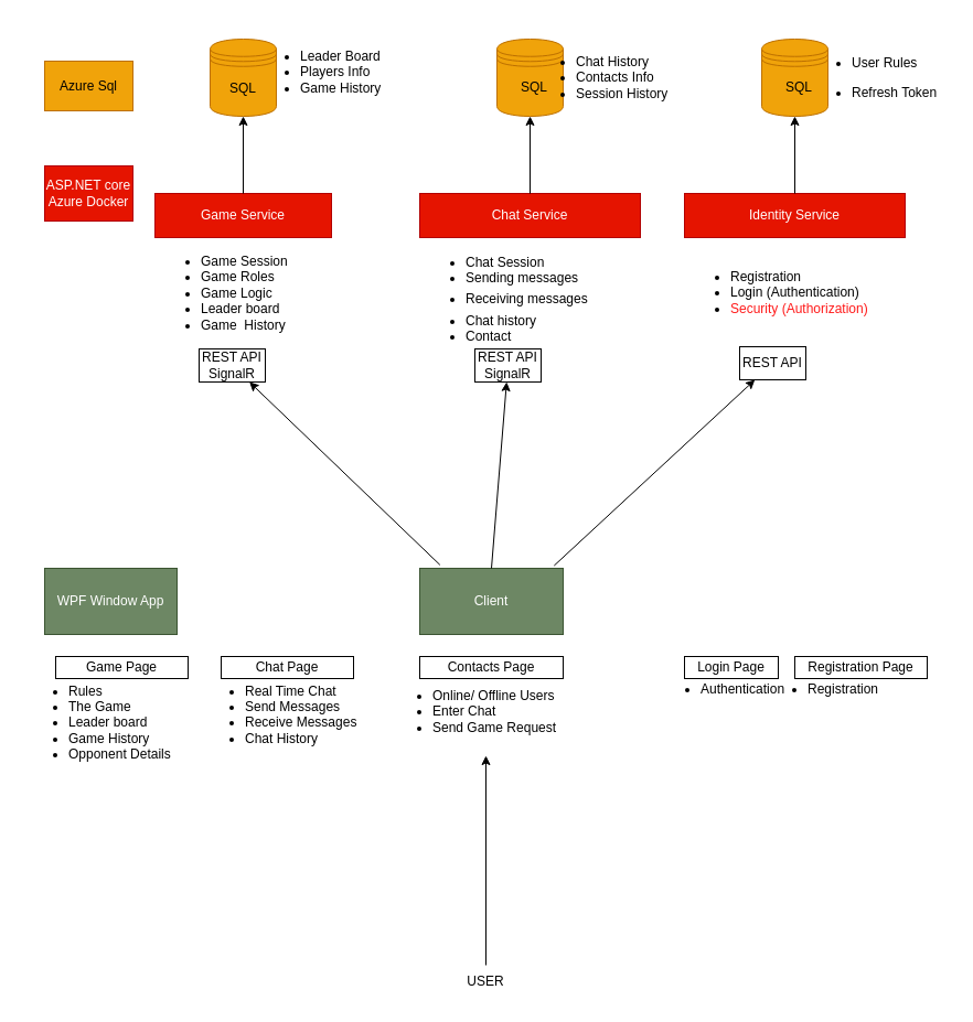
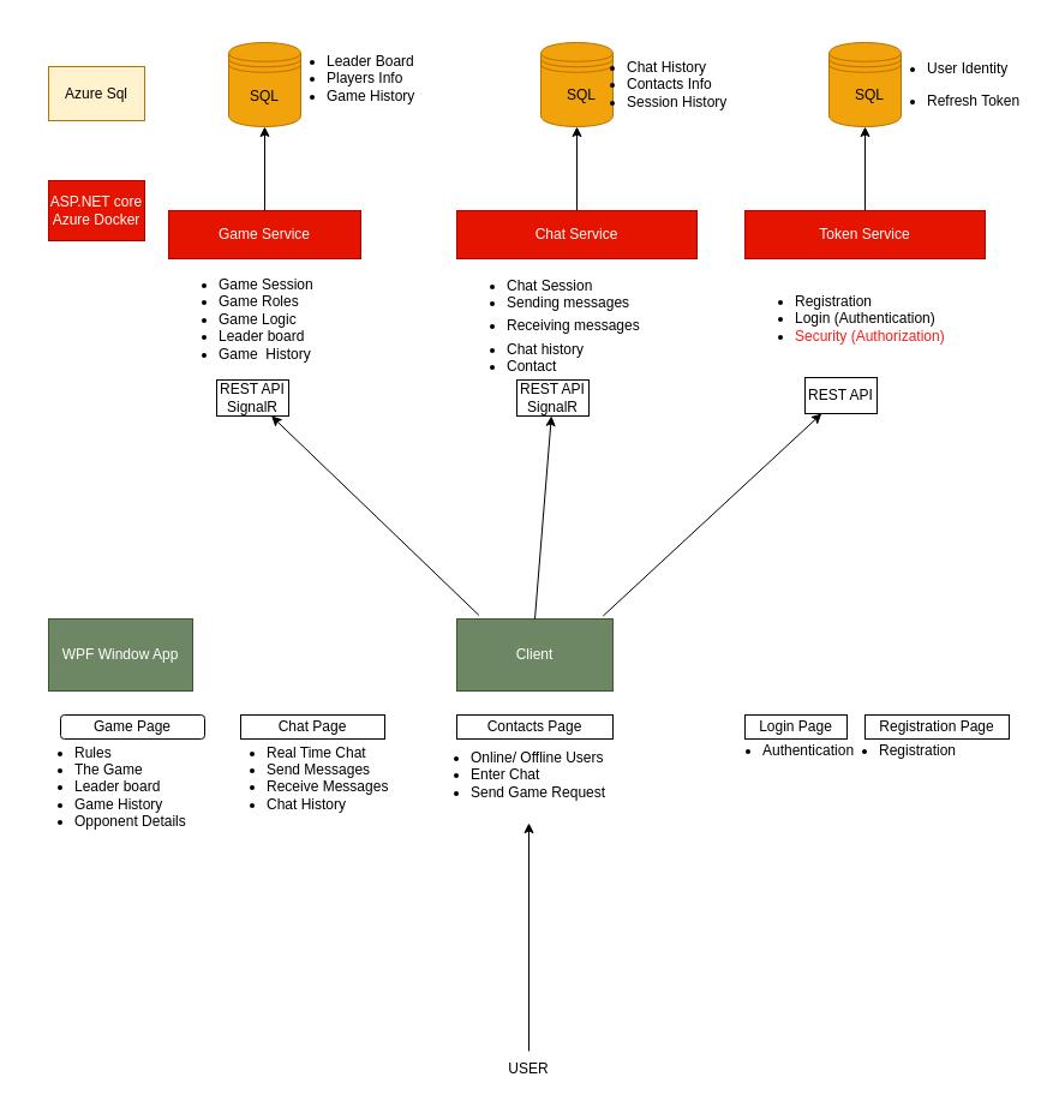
  <mxCell id="0" />
  <mxCell id="1" parent="0" />
  <mxCell id="2" value="" style="rounded=0;whiteSpace=wrap;html=1;fillColor=#e51400;fontColor=#ffffff;strokeColor=#B20000;" parent="1" vertex="1"><mxGeometry x="620" y="175" width="200" height="40" as="geometry" /></mxCell>
- <mxCell id="3" value="Identity Service" style="text;html=1;align=center;verticalAlign=middle;whiteSpace=wrap;rounded=0;fontColor=#FFFFFF;" parent="1" vertex="1"><mxGeometry x="630" y="180" width="180" height="30" as="geometry" /></mxCell>
+ <mxCell id="3" value="Token Service" style="text;html=1;align=center;verticalAlign=middle;whiteSpace=wrap;rounded=0;fontColor=#FFFFFF;" parent="1" vertex="1"><mxGeometry x="630" y="180" width="180" height="30" as="geometry" /></mxCell>
  <mxCell id="4" value="&lt;div&gt;&lt;br&gt;&lt;/div&gt;&lt;div&gt;&lt;ul&gt;&lt;li&gt;Registration&lt;/li&gt;&lt;li&gt;Login (Authentication)&lt;br&gt;&lt;/li&gt;&lt;li&gt;&lt;font color=&quot;#FF1919&quot;&gt;Security (Authorization)&lt;/font&gt;&lt;br&gt;&lt;/li&gt;&lt;/ul&gt;&lt;/div&gt;" style="text;strokeColor=none;fillColor=none;html=1;whiteSpace=wrap;verticalAlign=middle;overflow=hidden;" parent="1" vertex="1"><mxGeometry x="620" y="215" width="200" height="80" as="geometry" /></mxCell>
  <mxCell id="5" value="" style="rounded=0;whiteSpace=wrap;html=1;fontColor=#FF1919;fillColor=none;" parent="1" vertex="1"><mxGeometry x="380" y="175" width="200" height="40" as="geometry" /></mxCell>
  <mxCell id="6" value="Chat Service" style="text;html=1;strokeColor=#B20000;fillColor=#e51400;align=center;verticalAlign=middle;whiteSpace=wrap;rounded=0;fontColor=#ffffff;" parent="1" vertex="1"><mxGeometry x="380" y="175" width="200" height="40" as="geometry" /></mxCell>
  <mxCell id="7" value="&lt;ul&gt;&lt;li&gt;Chat Session&lt;br&gt;&lt;/li&gt;&lt;li&gt;Sending messages&lt;/li&gt;&lt;li&gt;Receiving messages&lt;span style=&quot;color: rgb(220 , 221 , 222) ; font-family: &amp;#34;whitney&amp;#34; , &amp;#34;helvetica neue&amp;#34; , &amp;#34;helvetica&amp;#34; , &amp;#34;arial&amp;#34; , sans-serif ; font-size: 16px ; font-style: normal ; font-weight: 400 ; letter-spacing: normal ; text-align: left ; text-indent: 0px ; text-transform: none ; word-spacing: 0px ; background-color: rgba(4 , 4 , 5 , 0.07) ; display: inline ; float: none&quot;&gt;&lt;/span&gt;&lt;/li&gt;&lt;li&gt;&lt;span style=&quot;color: rgb(220 , 221 , 222) ; font-family: &amp;#34;whitney&amp;#34; , &amp;#34;helvetica neue&amp;#34; , &amp;#34;helvetica&amp;#34; , &amp;#34;arial&amp;#34; , sans-serif ; font-size: 16px ; font-style: normal ; font-weight: 400 ; letter-spacing: normal ; text-align: left ; text-indent: 0px ; text-transform: none ; word-spacing: 0px ; background-color: rgba(4 , 4 , 5 , 0.07) ; display: inline ; float: none&quot;&gt;&lt;/span&gt;Chat history &lt;br&gt;&lt;/li&gt;&lt;li&gt;Contact&lt;br&gt;&lt;/li&gt;&lt;/ul&gt;" style="text;strokeColor=none;fillColor=none;html=1;whiteSpace=wrap;verticalAlign=middle;overflow=hidden;fontColor=#000000;" parent="1" vertex="1"><mxGeometry x="380" y="216" width="200" height="100" as="geometry" /></mxCell>
  <mxCell id="8" value="" style="rounded=0;whiteSpace=wrap;html=1;fontColor=#000000;fillColor=none;" parent="1" vertex="1"><mxGeometry x="140" y="175" width="160" height="40" as="geometry" /></mxCell>
  <mxCell id="9" value="Game Service" style="text;html=1;strokeColor=#B20000;fillColor=#e51400;align=center;verticalAlign=middle;whiteSpace=wrap;rounded=0;fontColor=#ffffff;" parent="1" vertex="1"><mxGeometry x="140" y="175" width="160" height="40" as="geometry" /></mxCell>
  <mxCell id="10" value="&lt;ul&gt;&lt;li&gt;Game Session&lt;br&gt;&lt;/li&gt;&lt;li&gt;Game Roles&lt;/li&gt;&lt;li&gt;Game Logic&lt;br&gt;&lt;/li&gt;&lt;li&gt;Leader board&lt;/li&gt;&lt;li&gt;Game&amp;nbsp; History&lt;br&gt;&lt;/li&gt;&lt;/ul&gt;" style="text;strokeColor=none;fillColor=none;html=1;whiteSpace=wrap;verticalAlign=middle;overflow=hidden;fontColor=#000000;" parent="1" vertex="1"><mxGeometry x="140" y="215" width="160" height="99" as="geometry" /></mxCell>
  <mxCell id="11" value="" style="shape=datastore;whiteSpace=wrap;html=1;fontColor=#000000;fillColor=#f0a30a;strokeColor=#BD7000;" parent="1" vertex="1"><mxGeometry x="690" y="35" width="60" height="70" as="geometry" /></mxCell>
  <mxCell id="12" value="" style="shape=datastore;whiteSpace=wrap;html=1;fontColor=#000000;fillColor=#f0a30a;strokeColor=#BD7000;" parent="1" vertex="1"><mxGeometry x="450" y="35" width="60" height="70" as="geometry" /></mxCell>
  <mxCell id="13" value="" style="shape=datastore;whiteSpace=wrap;html=1;fontColor=#000000;fillColor=#f0a30a;strokeColor=#BD7000;" parent="1" vertex="1"><mxGeometry x="190" y="35" width="60" height="70" as="geometry" /></mxCell>
  <mxCell id="14" value="SQL" style="text;html=1;strokeColor=none;fillColor=none;align=center;verticalAlign=middle;whiteSpace=wrap;rounded=0;fontColor=#000000;" parent="1" vertex="1"><mxGeometry x="190" y="65" width="60" height="30" as="geometry" /></mxCell>
  <mxCell id="15" value="SQL" style="text;whiteSpace=wrap;html=1;fontColor=#000000;" parent="1" vertex="1"><mxGeometry x="470" y="65" width="50" height="30" as="geometry" /></mxCell>
  <mxCell id="16" value="SQL" style="text;whiteSpace=wrap;html=1;fontColor=#000000;" parent="1" vertex="1"><mxGeometry x="710" y="65" width="50" height="30" as="geometry" /></mxCell>
- <mxCell id="17" value="&lt;ul&gt;&lt;li&gt;User Rules&lt;br&gt;&lt;/li&gt;&lt;/ul&gt;&lt;ul&gt;&lt;li&gt;Refresh Token&lt;br&gt;&lt;/li&gt;&lt;/ul&gt;" style="text;strokeColor=none;fillColor=none;html=1;whiteSpace=wrap;verticalAlign=middle;overflow=hidden;fontColor=#000000;" parent="1" vertex="1"><mxGeometry x="730" y="20" width="130" height="100" as="geometry" /></mxCell>
+ <mxCell id="17" value="&lt;ul&gt;&lt;li&gt;User Identity&lt;br&gt;&lt;/li&gt;&lt;/ul&gt;&lt;ul&gt;&lt;li&gt;Refresh Token&lt;br&gt;&lt;/li&gt;&lt;/ul&gt;" style="text;strokeColor=none;fillColor=none;html=1;whiteSpace=wrap;verticalAlign=middle;overflow=hidden;fontColor=#000000;" parent="1" vertex="1"><mxGeometry x="730" y="20" width="130" height="100" as="geometry" /></mxCell>
  <mxCell id="18" value="&lt;ul&gt;&lt;li&gt;Chat History&lt;br&gt;&lt;/li&gt;&lt;li&gt;Contacts Info&lt;/li&gt;&lt;li&gt;Session History&lt;br&gt;&lt;/li&gt;&lt;/ul&gt;" style="text;strokeColor=none;fillColor=none;html=1;whiteSpace=wrap;verticalAlign=middle;overflow=hidden;fontColor=#000000;" parent="1" vertex="1"><mxGeometry x="480" y="30" width="140" height="80" as="geometry" /></mxCell>
  <mxCell id="19" value="&lt;ul&gt;&lt;li&gt;Leader Board&lt;/li&gt;&lt;li&gt;Players Info &lt;br&gt;&lt;/li&gt;&lt;li&gt;Game History&lt;br&gt;&lt;/li&gt;&lt;/ul&gt;" style="text;strokeColor=none;fillColor=none;html=1;whiteSpace=wrap;verticalAlign=middle;overflow=hidden;fontColor=#000000;" parent="1" vertex="1"><mxGeometry x="230" y="25" width="130" height="80" as="geometry" /></mxCell>
  <mxCell id="20" value="" style="endArrow=classic;html=1;rounded=0;fontColor=#000000;entryX=0.5;entryY=1;entryDx=0;entryDy=0;exitX=0.5;exitY=0;exitDx=0;exitDy=0;" parent="1" source="9" target="13" edge="1"><mxGeometry width="50" height="50" relative="1" as="geometry"><mxPoint x="200" y="175" as="sourcePoint" /><mxPoint x="250" y="125" as="targetPoint" /></mxGeometry></mxCell>
  <mxCell id="21" value="" style="endArrow=classic;html=1;rounded=0;fontColor=#000000;entryX=0.5;entryY=1;entryDx=0;entryDy=0;exitX=0.5;exitY=0;exitDx=0;exitDy=0;" parent="1" source="6" target="12" edge="1"><mxGeometry width="50" height="50" relative="1" as="geometry"><mxPoint x="445" y="170" as="sourcePoint" /><mxPoint x="495" y="120" as="targetPoint" /></mxGeometry></mxCell>
  <mxCell id="22" value="" style="endArrow=classic;html=1;rounded=0;fontColor=#000000;entryX=0.5;entryY=1;entryDx=0;entryDy=0;exitX=0.5;exitY=0;exitDx=0;exitDy=0;" parent="1" source="2" target="11" edge="1"><mxGeometry width="50" height="50" relative="1" as="geometry"><mxPoint x="700" y="165" as="sourcePoint" /><mxPoint x="750" y="115" as="targetPoint" /></mxGeometry></mxCell>
  <mxCell id="23" value="" style="rounded=0;whiteSpace=wrap;html=1;fontColor=#000000;fillColor=none;" parent="1" vertex="1"><mxGeometry x="385" y="515" width="120" height="60" as="geometry" /></mxCell>
  <mxCell id="24" value="Client" style="text;html=1;strokeColor=#3A5431;fillColor=#6d8764;align=center;verticalAlign=middle;whiteSpace=wrap;rounded=0;fontColor=#ffffff;" parent="1" vertex="1"><mxGeometry x="380" y="515" width="130" height="60" as="geometry" /></mxCell>
  <mxCell id="25" value="" style="endArrow=classic;html=1;rounded=0;fontColor=#000000;exitX=0.937;exitY=-0.041;exitDx=0;exitDy=0;exitPerimeter=0;" parent="1" source="24" target="26" edge="1"><mxGeometry width="50" height="50" relative="1" as="geometry"><mxPoint x="680" y="365" as="sourcePoint" /><mxPoint x="700" y="315" as="targetPoint" /><Array as="points" /></mxGeometry></mxCell>
  <mxCell id="26" value="REST API" style="text;html=1;strokeColor=default;fillColor=none;align=center;verticalAlign=middle;whiteSpace=wrap;rounded=0;fontColor=#000000;" parent="1" vertex="1"><mxGeometry x="670" y="314" width="60" height="30" as="geometry" /></mxCell>
  <mxCell id="27" value="" style="endArrow=classic;html=1;rounded=0;fontColor=#000000;exitX=0.5;exitY=0;exitDx=0;exitDy=0;" parent="1" source="24" target="28" edge="1"><mxGeometry width="50" height="50" relative="1" as="geometry"><mxPoint x="440" y="465" as="sourcePoint" /><mxPoint x="460" y="345" as="targetPoint" /><Array as="points" /></mxGeometry></mxCell>
  <mxCell id="28" value="&lt;div&gt;REST API&lt;/div&gt;&lt;div&gt;SignalR&lt;br&gt;&lt;/div&gt;" style="text;html=1;strokeColor=default;fillColor=none;align=center;verticalAlign=middle;whiteSpace=wrap;rounded=0;fontColor=#000000;" parent="1" vertex="1"><mxGeometry x="430" y="316" width="60" height="30" as="geometry" /></mxCell>
  <mxCell id="29" value="" style="endArrow=classic;html=1;rounded=0;fontColor=#000000;exitX=0.141;exitY=-0.052;exitDx=0;exitDy=0;exitPerimeter=0;" parent="1" source="24" target="30" edge="1"><mxGeometry width="50" height="50" relative="1" as="geometry"><mxPoint x="330" y="515" as="sourcePoint" /><mxPoint x="220" y="355" as="targetPoint" /></mxGeometry></mxCell>
  <mxCell id="30" value="&lt;div&gt;REST API&lt;/div&gt;&lt;div&gt;SignalR&lt;br&gt;&lt;/div&gt;" style="text;html=1;strokeColor=default;fillColor=none;align=center;verticalAlign=middle;whiteSpace=wrap;rounded=0;fontColor=#000000;" parent="1" vertex="1"><mxGeometry x="180" y="316" width="60" height="30" as="geometry" /></mxCell>
  <mxCell id="31" value="&lt;div&gt;Login Page&lt;br&gt;&lt;/div&gt;" style="rounded=0;whiteSpace=wrap;html=1;fontColor=#000000;strokeColor=default;fillColor=none;" parent="1" vertex="1"><mxGeometry x="620" y="595" width="85" height="20" as="geometry" /></mxCell>
  <mxCell id="32" value="Contacts Page" style="rounded=0;whiteSpace=wrap;html=1;fontColor=#000000;strokeColor=default;fillColor=none;" parent="1" vertex="1"><mxGeometry x="380" y="595" width="130" height="20" as="geometry" /></mxCell>
  <mxCell id="33" value="Chat Page" style="rounded=0;whiteSpace=wrap;html=1;fontColor=#000000;strokeColor=default;fillColor=none;" parent="1" vertex="1"><mxGeometry x="200" y="595" width="120" height="20" as="geometry" /></mxCell>
  <mxCell id="34" value="&lt;ul&gt;&lt;li&gt;Authentication&lt;br&gt;&lt;/li&gt;&lt;/ul&gt;" style="text;strokeColor=none;fillColor=none;html=1;whiteSpace=wrap;verticalAlign=middle;overflow=hidden;fontColor=#000000;" parent="1" vertex="1"><mxGeometry x="592.5" y="585" width="140" height="80" as="geometry" /></mxCell>
  <mxCell id="35" value="Registration Page" style="rounded=0;whiteSpace=wrap;html=1;fontColor=#000000;strokeColor=default;fillColor=none;" parent="1" vertex="1"><mxGeometry x="720" y="595" width="120" height="20" as="geometry" /></mxCell>
  <mxCell id="36" value="&lt;ul&gt;&lt;li&gt;Registration&lt;br&gt;&lt;/li&gt;&lt;/ul&gt;" style="text;strokeColor=none;fillColor=none;html=1;whiteSpace=wrap;verticalAlign=middle;overflow=hidden;fontColor=#000000;" parent="1" vertex="1"><mxGeometry x="690" y="585" width="130" height="80" as="geometry" /></mxCell>
  <mxCell id="37" value="&lt;ul&gt;&lt;li&gt;Online/ Offline Users&lt;/li&gt;&lt;li&gt;Enter Chat&lt;/li&gt;&lt;li&gt;Send Game Request&lt;br&gt;&lt;/li&gt;&lt;/ul&gt;" style="text;strokeColor=none;fillColor=none;html=1;whiteSpace=wrap;verticalAlign=middle;overflow=hidden;fontColor=#000000;" parent="1" vertex="1"><mxGeometry x="350" y="605" width="180" height="80" as="geometry" /></mxCell>
  <mxCell id="38" value="&lt;ul&gt;&lt;li&gt;Real Time Chat&lt;/li&gt;&lt;li&gt;Send Messages&lt;/li&gt;&lt;li&gt;Receive Messages&lt;/li&gt;&lt;li&gt;Chat History&lt;br&gt;&lt;/li&gt;&lt;/ul&gt;" style="text;strokeColor=none;fillColor=none;html=1;whiteSpace=wrap;verticalAlign=middle;overflow=hidden;fontColor=#000000;" parent="1" vertex="1"><mxGeometry x="180" y="605" width="150" height="80" as="geometry" /></mxCell>
- <mxCell id="39" value="Game Page" style="rounded=0;whiteSpace=wrap;html=1;fontColor=#000000;strokeColor=default;fillColor=none;" parent="1" vertex="1"><mxGeometry x="50" y="595" width="120" height="20" as="geometry" /></mxCell>
+ <mxCell id="39" value="Game Page" style="whiteSpace=wrap;html=1;fontColor=#000000;strokeColor=default;fillColor=none;rounded=1;" parent="1" vertex="1"><mxGeometry x="50" y="595" width="120" height="20" as="geometry" /></mxCell>
  <mxCell id="40" value="&lt;ul&gt;&lt;li&gt;Rules&lt;br&gt;&lt;/li&gt;&lt;li&gt;The Game&lt;br&gt;&lt;/li&gt;&lt;li&gt;Leader board&lt;/li&gt;&lt;li&gt;Game History&lt;/li&gt;&lt;li&gt;Opponent Details &lt;br&gt;&lt;/li&gt;&lt;/ul&gt;" style="text;strokeColor=none;fillColor=none;html=1;whiteSpace=wrap;verticalAlign=middle;overflow=hidden;fontColor=#000000;" parent="1" vertex="1"><mxGeometry y="595" width="150" height="120" as="geometry" x="20" /></mxCell>
- <mxCell id="41" value="Azure Sql" style="rounded=0;whiteSpace=wrap;html=1;fontColor=#000000;strokeColor=#BD7000;fillColor=#f0a30a;" parent="1" vertex="1"><mxGeometry x="40" y="55" width="80" height="45" as="geometry" /></mxCell>
+ <mxCell id="41" value="Azure Sql" style="rounded=0;whiteSpace=wrap;html=1;fontColor=#000000;strokeColor=#BD7000;fillColor=#fff2cc;" parent="1" vertex="1"><mxGeometry x="40" y="55" width="80" height="45" as="geometry" /></mxCell>
  <mxCell id="42" value="&lt;div&gt;ASP.NET core&lt;/div&gt;&lt;div&gt;Azure Docker&lt;br&gt;&lt;/div&gt;" style="rounded=0;whiteSpace=wrap;html=1;fontColor=#ffffff;strokeColor=#B20000;fillColor=#e51400;" parent="1" vertex="1"><mxGeometry x="40" y="150" width="80" height="50" as="geometry" /></mxCell>
  <mxCell id="43" value="WPF Window App" style="rounded=0;whiteSpace=wrap;html=1;fontColor=#ffffff;strokeColor=#3A5431;fillColor=#6d8764;" parent="1" vertex="1"><mxGeometry x="40" y="515" width="120" height="60" as="geometry" /></mxCell>
  <mxCell id="44" value="USER" style="text;html=1;strokeColor=none;fillColor=none;align=center;verticalAlign=middle;whiteSpace=wrap;rounded=0;" parent="1" vertex="1"><mxGeometry x="410" y="875" width="60" height="30" as="geometry" /></mxCell>
  <mxCell id="45" value="" style="endArrow=classic;html=1;rounded=0;exitX=0.5;exitY=0;exitDx=0;exitDy=0;entryX=0.5;entryY=1;entryDx=0;entryDy=0;" parent="1" source="44" target="37" edge="1"><mxGeometry width="50" height="50" relative="1" as="geometry"><mxPoint x="410" y="745" as="sourcePoint" /><mxPoint x="460" y="695" as="targetPoint" /></mxGeometry></mxCell>
